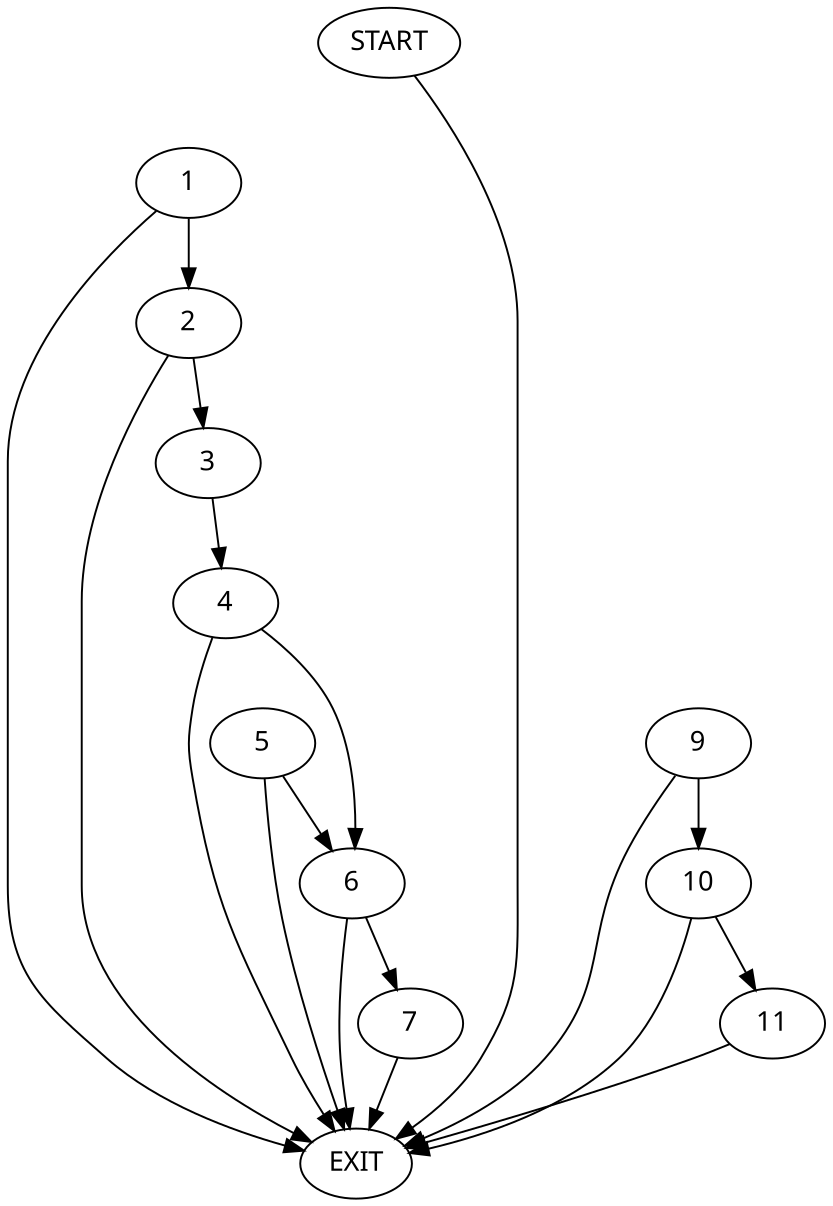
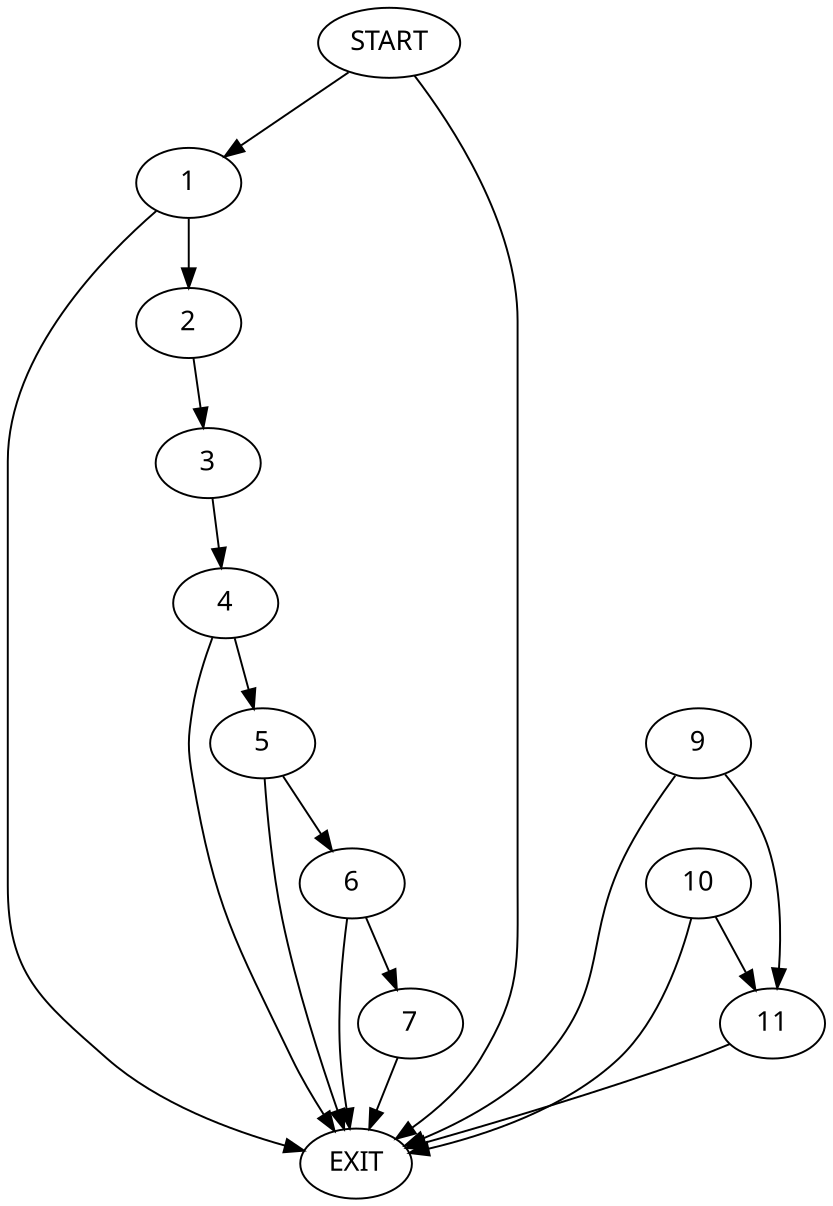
  digraph {
    fontname="Noto Sans"
    node [fontname="Noto Sans"]
    edge [fontname="Noto Sans"]
    n1 [label=START]
    1
    n3 [label=EXIT]
    2
    3
    4
    5
    6
    7
    9
    10
    11
+   n1 -> 1
    n1 -> n3
    1 -> n3
    1 -> 2
-   2 -> n3
    2 -> 3
    3 -> 4
    4 -> n3
-   4 -> 6
+   4 -> 5
    5 -> n3
    5 -> 6
    6 -> n3
    6 -> 7
    7 -> n3
    9 -> n3
-   9 -> 10
+   9 -> 11
    10 -> n3
    10 -> 11
    11 -> n3
  }
